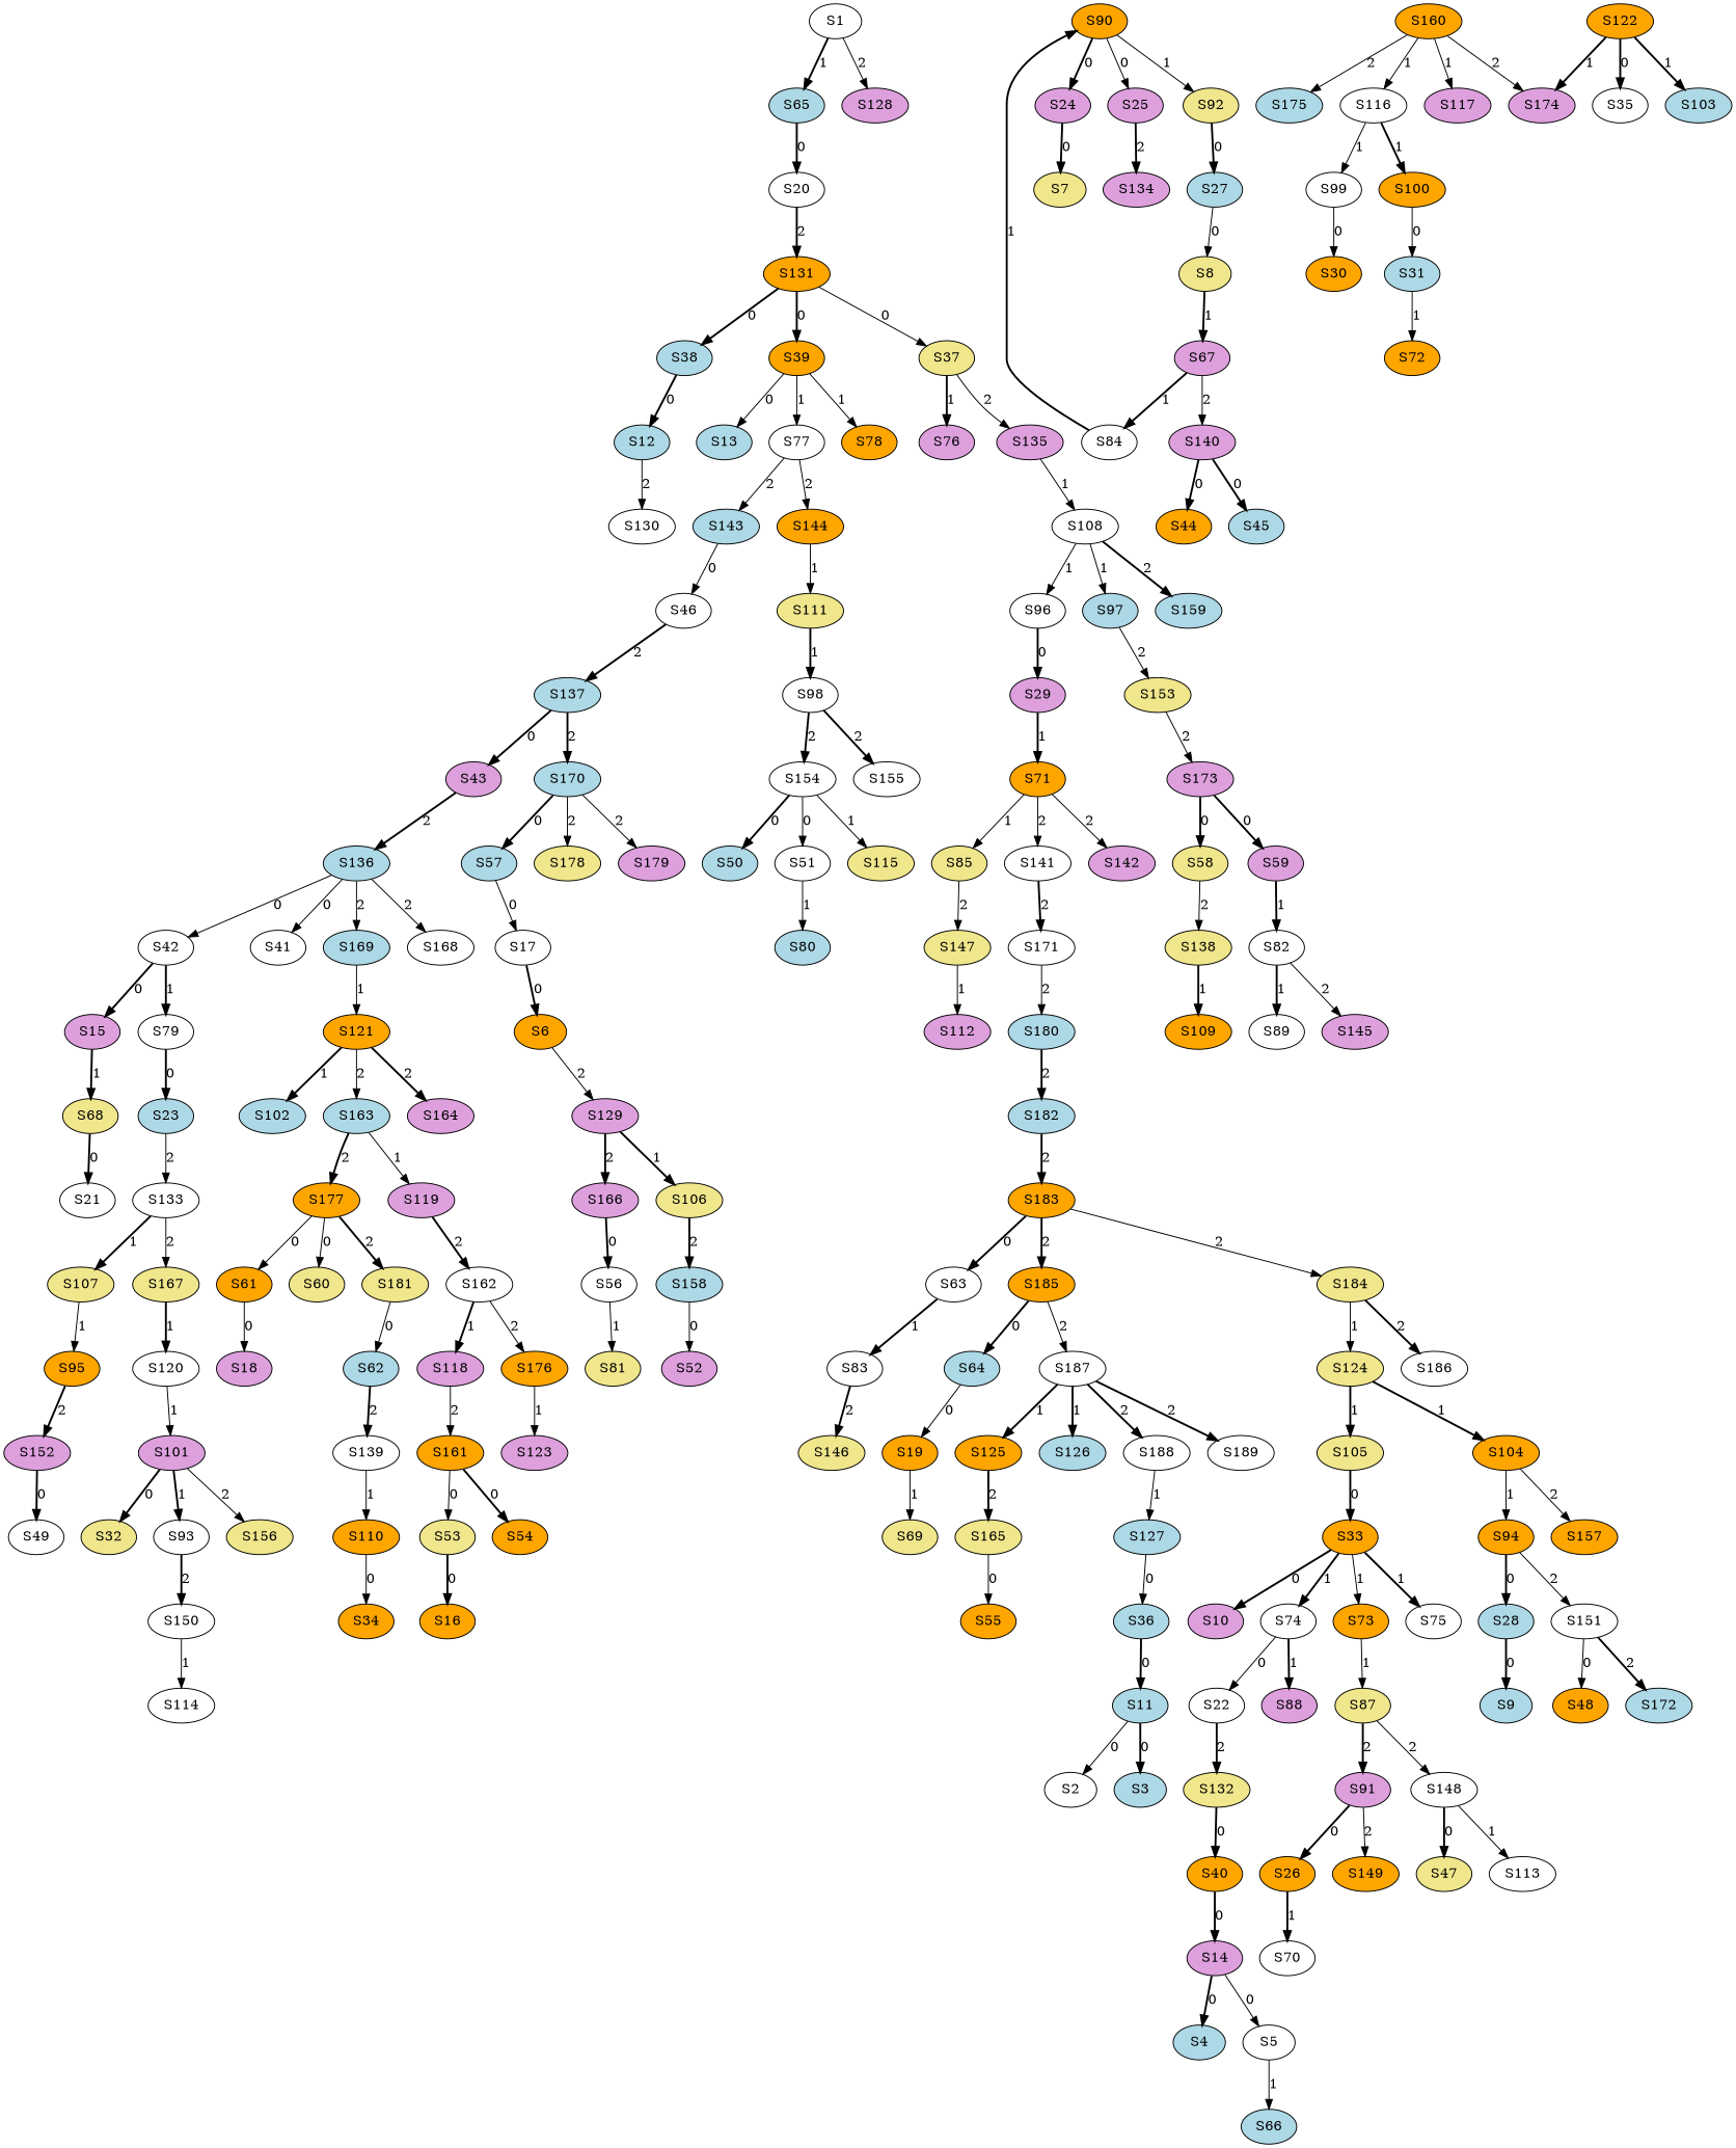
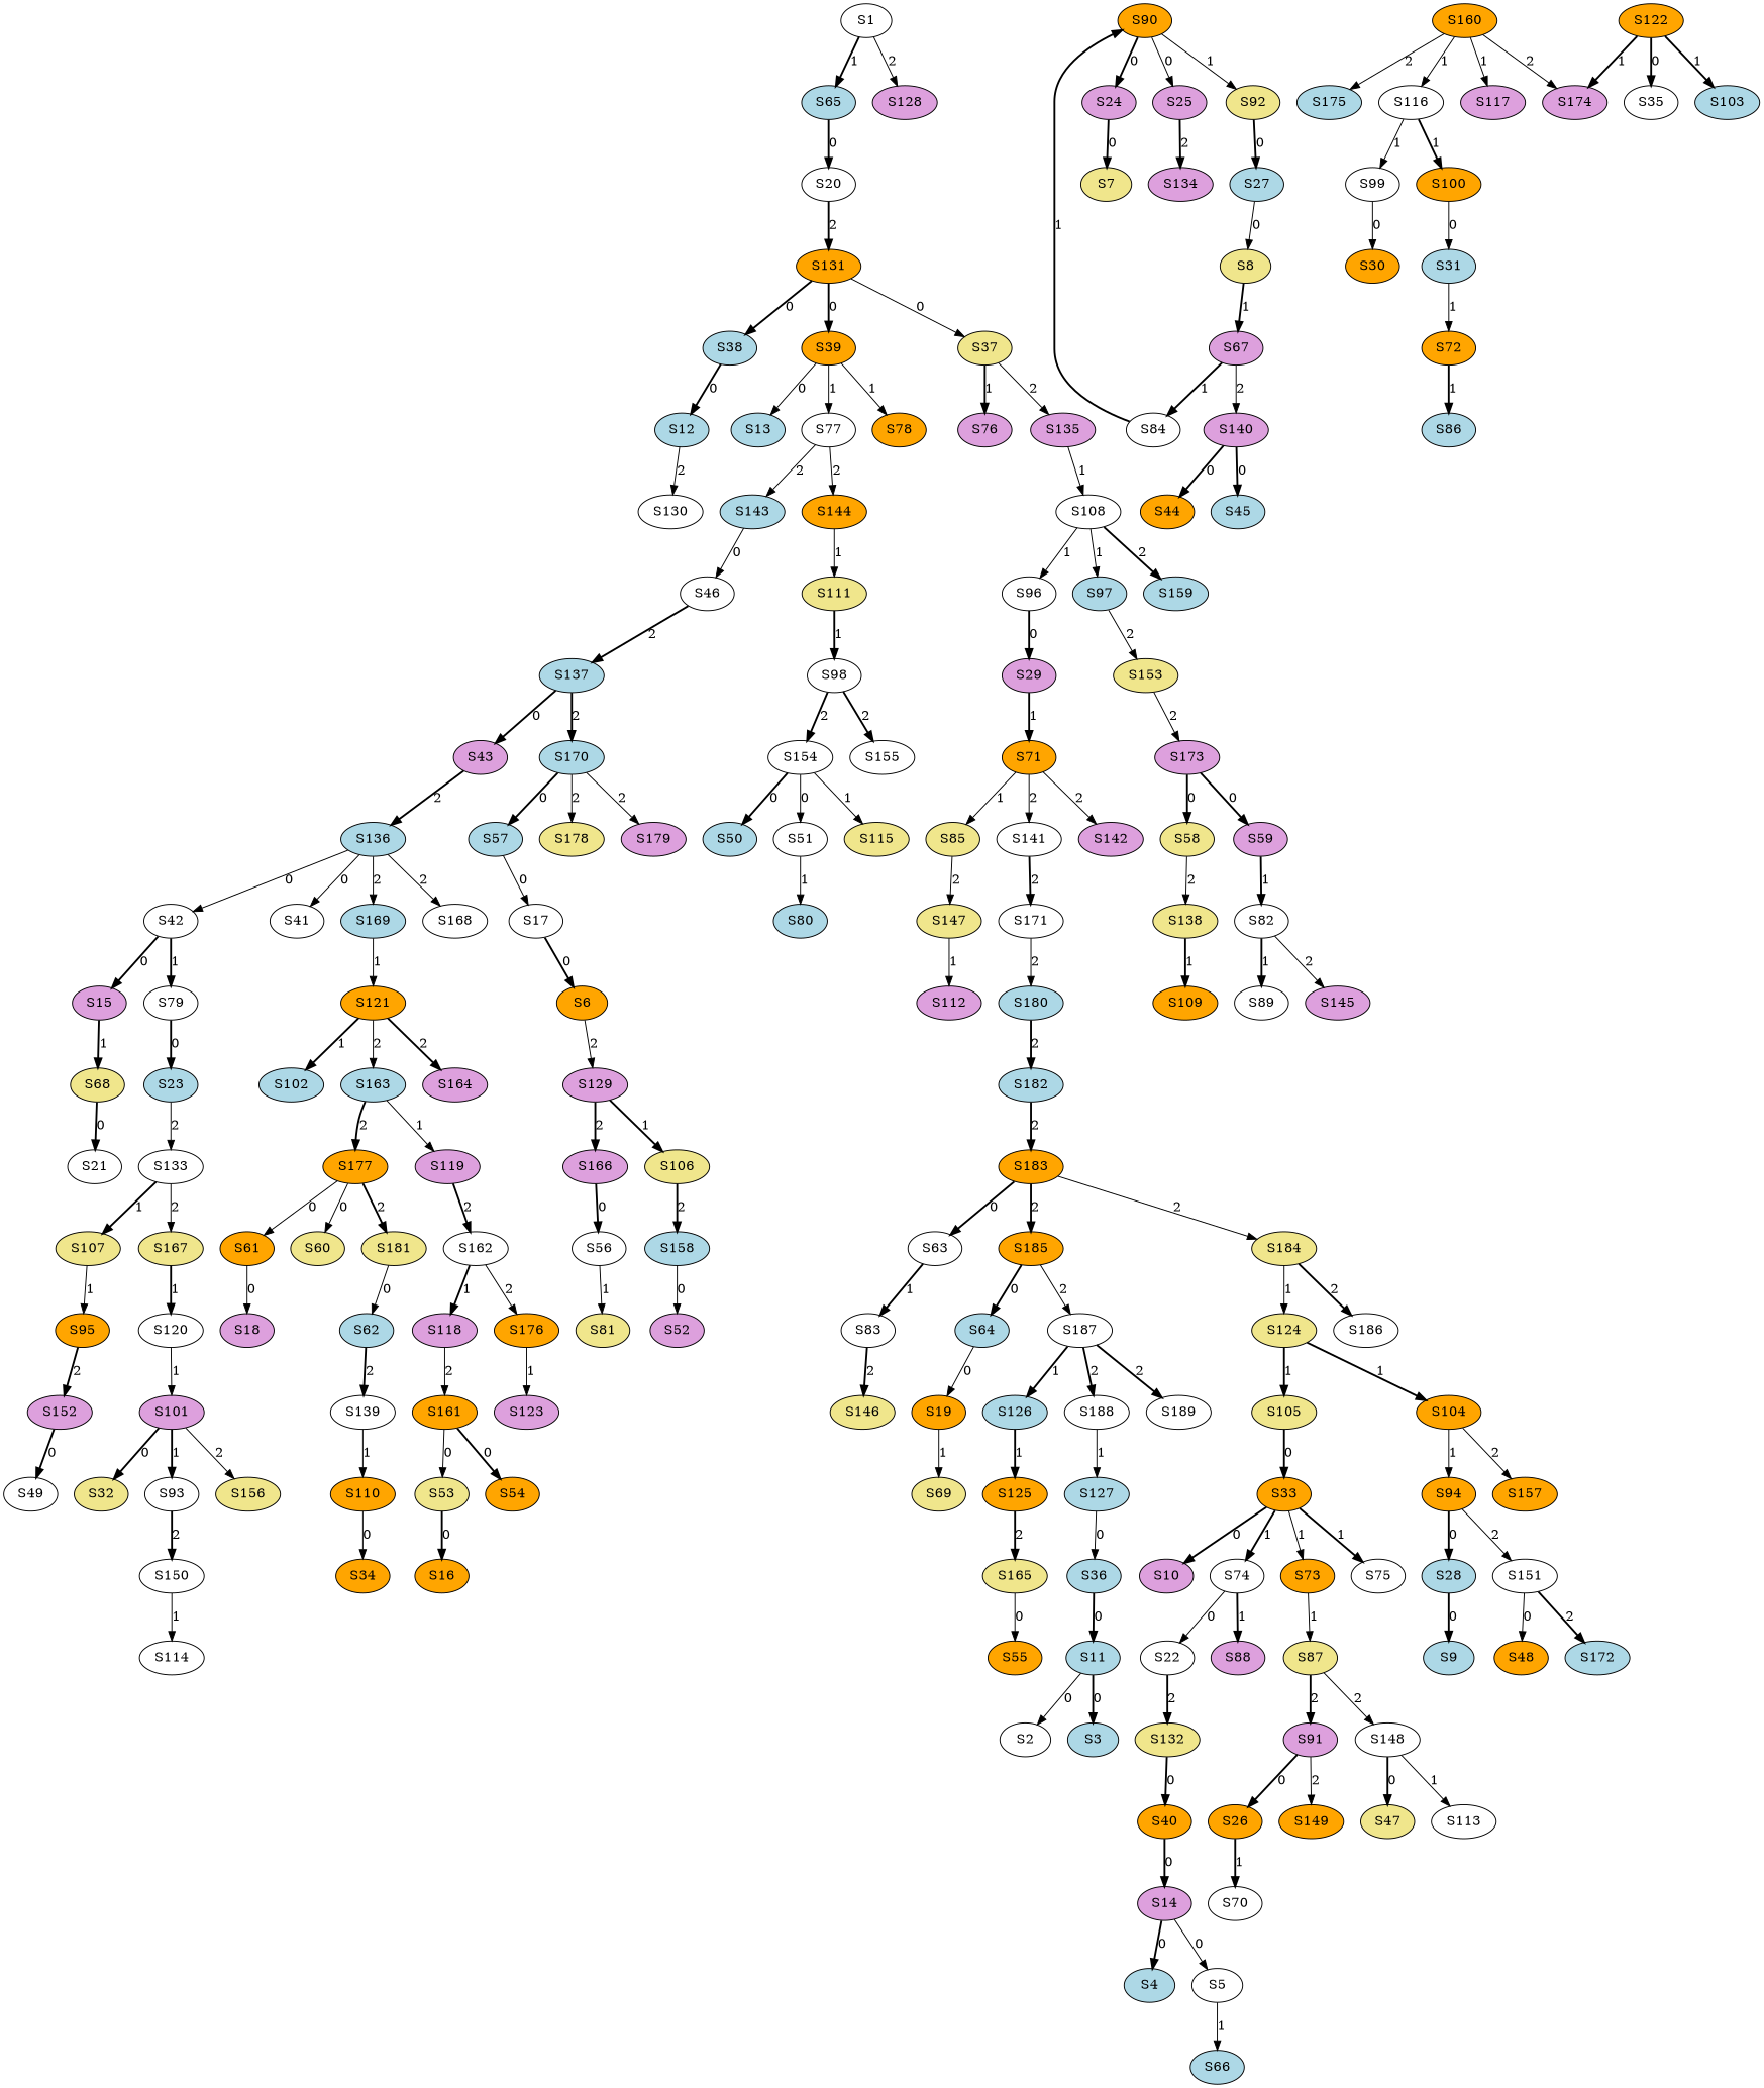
  strict digraph {
    node [fillcolor=white style=filled]
    edge [style=bold]
    S11 [fillcolor=lightblue]
    S2
    S3 [fillcolor=lightblue]
    S14 [fillcolor=plum]
    S4 [fillcolor=lightblue]
    S5
    S66 [fillcolor=lightblue]
    S6 [fillcolor=orange]
    S17
    S129 [fillcolor=plum]
    S166 [fillcolor=plum]
    S106 [fillcolor=khaki]
    S24 [fillcolor=plum]
    S7 [fillcolor=khaki]
    S27 [fillcolor=lightblue]
    S8 [fillcolor=khaki]
    S67 [fillcolor=plum]
    S140 [fillcolor=plum]
    S84
    S28 [fillcolor=lightblue]
    S9 [fillcolor=lightblue]
    S33 [fillcolor=orange]
    S10 [fillcolor=plum]
    S74
    S73 [fillcolor=orange]
    S75
    S22
    S88 [fillcolor=plum]
    S87 [fillcolor=khaki]
    S36 [fillcolor=lightblue]
    S38 [fillcolor=lightblue]
    S12 [fillcolor=lightblue]
    S130
    S39 [fillcolor=orange]
    S13 [fillcolor=lightblue]
    S77
    S78 [fillcolor=orange]
    S143 [fillcolor=lightblue]
    S144 [fillcolor=orange]
    S40 [fillcolor=orange]
    S15 [fillcolor=plum]
    S42
    S79
    S68 [fillcolor=khaki]
    S23 [fillcolor=lightblue]
    S21
    S53 [fillcolor=khaki]
    S16 [fillcolor=orange]
    S57 [fillcolor=lightblue]
    S61 [fillcolor=orange]
    S18 [fillcolor=plum]
    S64 [fillcolor=lightblue]
    S19 [fillcolor=orange]
    S69 [fillcolor=khaki]
    S65 [fillcolor=lightblue]
    S20
    S131 [fillcolor=orange]
    S37 [fillcolor=khaki]
    S132 [fillcolor=khaki]
    S133
    S107 [fillcolor=khaki]
    S167 [fillcolor=khaki]
    S90 [fillcolor=orange]
    S25 [fillcolor=plum]
    S92 [fillcolor=khaki]
    S134 [fillcolor=plum]
    S91 [fillcolor=plum]
    S26 [fillcolor=orange]
    S149 [fillcolor=orange]
    S70
    S94 [fillcolor=orange]
    S151
    S48 [fillcolor=orange]
    S172 [fillcolor=lightblue]
    S29 [fillcolor=plum]
    S96
    S71 [fillcolor=orange]
    S85 [fillcolor=khaki]
    S141
    S142 [fillcolor=plum]
    S30 [fillcolor=orange]
    S99
    S100 [fillcolor=orange]
    S31 [fillcolor=lightblue]
    S72 [fillcolor=orange]
+   S86 [fillcolor=lightblue]
    S101 [fillcolor=plum]
    S32 [fillcolor=khaki]
    S93
    S156 [fillcolor=khaki]
    S150
    S105 [fillcolor=khaki]
    S110 [fillcolor=orange]
    S34 [fillcolor=orange]
    S122 [fillcolor=orange]
    S35
    S103 [fillcolor=lightblue]
    S174 [fillcolor=plum]
    S127 [fillcolor=lightblue]
    S76 [fillcolor=plum]
    S135 [fillcolor=plum]
    S108
    S136 [fillcolor=lightblue]
    S41
    S169 [fillcolor=lightblue]
    S168
    S121 [fillcolor=orange]
    S137 [fillcolor=lightblue]
    S43 [fillcolor=plum]
    S170 [fillcolor=lightblue]
    S178 [fillcolor=khaki]
    S179 [fillcolor=plum]
    S44 [fillcolor=orange]
    S45 [fillcolor=lightblue]
    S46
    S47 [fillcolor=khaki]
    S148
    S113
    S152 [fillcolor=plum]
    S49
    S50 [fillcolor=lightblue]
    S154
    S51
    S115 [fillcolor=khaki]
    S80 [fillcolor=lightblue]
    S158 [fillcolor=lightblue]
    S52 [fillcolor=plum]
    S161 [fillcolor=orange]
    S54 [fillcolor=orange]
    S165 [fillcolor=khaki]
    S55 [fillcolor=orange]
    S56
    S81 [fillcolor=khaki]
    S173 [fillcolor=plum]
    S58 [fillcolor=khaki]
    S59 [fillcolor=plum]
    S138 [fillcolor=khaki]
    S82
    S109 [fillcolor=orange]
    S89
    S145 [fillcolor=plum]
    S177 [fillcolor=orange]
    S60 [fillcolor=khaki]
    S181 [fillcolor=khaki]
    S62 [fillcolor=lightblue]
    S139
    S183 [fillcolor=orange]
    S63
    S185 [fillcolor=orange]
    S184 [fillcolor=khaki]
    S83
    S187
    S124 [fillcolor=khaki]
    S186
    S146 [fillcolor=khaki]
    S125 [fillcolor=orange]
    S126 [fillcolor=lightblue]
    S188
    S189
    S1
    S128 [fillcolor=plum]
    S147 [fillcolor=khaki]
    S171
    S111 [fillcolor=khaki]
    S112 [fillcolor=plum]
    S114
    S104 [fillcolor=orange]
    S157 [fillcolor=orange]
    S95 [fillcolor=orange]
    S97 [fillcolor=lightblue]
    S159 [fillcolor=lightblue]
    S153 [fillcolor=khaki]
    S98
    S155
    S116
    S120
    S102 [fillcolor=lightblue]
    S163 [fillcolor=lightblue]
    S164 [fillcolor=plum]
    S119 [fillcolor=plum]
    S160 [fillcolor=orange]
    S117 [fillcolor=plum]
    S175 [fillcolor=lightblue]
    S118 [fillcolor=plum]
    S162
    S176 [fillcolor=orange]
    S123 [fillcolor=plum]
    S180 [fillcolor=lightblue]
    S182 [fillcolor=lightblue]
    S11 -> S2 [label=0 style=solid]
    S11 -> S3 [label=0]
    S14 -> S4 [label=0]
    S14 -> S5 [label=0 style=solid]
    S5 -> S66 [label=1 style=solid]
    S6 -> S129 [label=2 style=solid]
    S17 -> S6 [label=0]
    S129 -> S166 [label=2]
    S129 -> S106 [label=1]
    S166 -> S56 [label=0]
    S106 -> S158 [label=2]
    S24 -> S7 [label=0]
    S27 -> S8 [label=0 style=solid]
    S8 -> S67 [label=1]
    S67 -> S140 [label=2 style=solid]
    S67 -> S84 [label=1]
    S140 -> S44 [label=0]
    S140 -> S45 [label=0]
    S84 -> S90 [label=1]
    S28 -> S9 [label=0]
    S33 -> S10 [label=0]
    S33 -> S74 [label=1]
    S33 -> S73 [label=1 style=solid]
    S33 -> S75 [label=1]
    S74 -> S22 [label=0 style=solid]
    S74 -> S88 [label=1]
    S73 -> S87 [label=1 style=solid]
    S22 -> S132 [label=2]
    S87 -> S91 [label=2]
    S87 -> S148 [label=2 style=solid]
    S36 -> S11 [label=0]
    S38 -> S12 [label=0]
    S12 -> S130 [label=2 style=solid]
    S39 -> S13 [label=0 style=solid]
    S39 -> S77 [label=1 style=solid]
    S39 -> S78 [label=1 style=solid]
    S77 -> S143 [label=2 style=solid]
    S77 -> S144 [label=2 style=solid]
    S143 -> S46 [label=0 style=solid]
    S144 -> S111 [label=1 style=solid]
    S40 -> S14 [label=0]
    S15 -> S68 [label=1]
    S42 -> S15 [label=0]
    S42 -> S79 [label=1]
    S79 -> S23 [label=0]
    S68 -> S21 [label=0]
    S23 -> S133 [label=2 style=solid]
    S53 -> S16 [label=0]
    S57 -> S17 [label=0 style=solid]
    S61 -> S18 [label=0 style=solid]
    S64 -> S19 [label=0 style=solid]
    S19 -> S69 [label=1 style=solid]
    S65 -> S20 [label=0]
    S20 -> S131 [label=2]
    S131 -> S38 [label=0]
    S131 -> S39 [label=0]
    S131 -> S37 [label=0 style=solid]
    S37 -> S76 [label=1]
    S37 -> S135 [label=2 style=solid]
    S132 -> S40 [label=0]
    S133 -> S107 [label=1]
    S133 -> S167 [label=2 style=solid]
    S107 -> S95 [label=1 style=solid]
    S167 -> S120 [label=1]
    S90 -> S24 [label=0]
    S90 -> S25 [label=0 style=solid]
    S90 -> S92 [label=1 style=solid]
    S25 -> S134 [label=2]
    S92 -> S27 [label=0]
    S91 -> S26 [label=0]
    S91 -> S149 [label=2 style=solid]
    S26 -> S70 [label=1]
    S94 -> S28 [label=0]
    S94 -> S151 [label=2 style=solid]
    S151 -> S48 [label=0 style=solid]
    S151 -> S172 [label=2]
    S29 -> S71 [label=1]
    S96 -> S29 [label=0]
    S71 -> S85 [label=1 style=solid]
    S71 -> S141 [label=2 style=solid]
    S71 -> S142 [label=2 style=solid]
    S85 -> S147 [label=2 style=solid]
    S141 -> S171 [label=2]
    S99 -> S30 [label=0 style=solid]
    S100 -> S31 [label=0 style=solid]
    S31 -> S72 [label=1 style=solid]
+   S72 -> S86 [label=1]
    S101 -> S32 [label=0]
    S101 -> S93 [label=1]
    S101 -> S156 [label=2 style=solid]
    S93 -> S150 [label=2]
    S150 -> S114 [label=1 style=solid]
    S105 -> S33 [label=0]
    S110 -> S34 [label=0 style=solid]
    S122 -> S35 [label=0]
    S122 -> S103 [label=1]
    S122 -> S174 [label=1]
    S127 -> S36 [label=0 style=solid]
    S135 -> S108 [label=1 style=solid]
    S108 -> S96 [label=1 style=solid]
    S108 -> S97 [label=1 style=solid]
    S108 -> S159 [label=2]
    S136 -> S42 [label=0 style=solid]
    S136 -> S41 [label=0 style=solid]
    S136 -> S169 [label=2 style=solid]
    S136 -> S168 [label=2 style=solid]
    S169 -> S121 [label=1 style=solid]
    S121 -> S102 [label=1]
    S121 -> S163 [label=2 style=solid]
    S121 -> S164 [label=2]
    S137 -> S43 [label=0]
    S137 -> S170 [label=2]
    S43 -> S136 [label=2]
    S170 -> S57 [label=0]
    S170 -> S178 [label=2 style=solid]
    S170 -> S179 [label=2 style=solid]
    S46 -> S137 [label=2]
    S148 -> S47 [label=0]
    S148 -> S113 [label=1 style=solid]
    S152 -> S49 [label=0]
    S154 -> S50 [label=0]
    S154 -> S51 [label=0 style=solid]
    S154 -> S115 [label=1 style=solid]
    S51 -> S80 [label=1 style=solid]
    S158 -> S52 [label=0 style=solid]
    S161 -> S53 [label=0 style=solid]
    S161 -> S54 [label=0]
    S165 -> S55 [label=0 style=solid]
    S56 -> S81 [label=1 style=solid]
    S173 -> S58 [label=0]
    S173 -> S59 [label=0]
    S58 -> S138 [label=2 style=solid]
    S59 -> S82 [label=1]
    S138 -> S109 [label=1]
    S82 -> S89 [label=1]
    S82 -> S145 [label=2 style=solid]
    S177 -> S61 [label=0 style=solid]
    S177 -> S60 [label=0 style=solid]
    S177 -> S181 [label=2]
    S181 -> S62 [label=0 style=solid]
    S62 -> S139 [label=2]
    S139 -> S110 [label=1 style=solid]
    S183 -> S63 [label=0]
    S183 -> S185 [label=2]
    S183 -> S184 [label=2 style=solid]
    S63 -> S83 [label=1]
    S185 -> S64 [label=0]
    S185 -> S187 [label=2 style=solid]
    S184 -> S124 [label=1 style=solid]
    S184 -> S186 [label=2]
    S83 -> S146 [label=2]
-   S187 -> S125 [label=1]
+   S126 -> S125 [label=1]
    S187 -> S126 [label=1]
    S187 -> S188 [label=2]
    S187 -> S189 [label=2]
    S124 -> S105 [label=1]
    S124 -> S104 [label=1]
    S125 -> S165 [label=2]
    S188 -> S127 [label=1 style=solid]
    S1 -> S65 [label=1]
    S1 -> S128 [label=2 style=solid]
    S147 -> S112 [label=1 style=solid]
    S171 -> S180 [label=2 style=solid]
    S111 -> S98 [label=1]
    S104 -> S94 [label=1 style=solid]
    S104 -> S157 [label=2 style=solid]
    S95 -> S152 [label=2]
    S97 -> S153 [label=2 style=solid]
    S153 -> S173 [label=2 style=solid]
    S98 -> S154 [label=2]
    S98 -> S155 [label=2]
    S116 -> S99 [label=1 style=solid]
    S116 -> S100 [label=1]
    S120 -> S101 [label=1 style=solid]
    S163 -> S177 [label=2]
    S163 -> S119 [label=1 style=solid]
    S119 -> S162 [label=2]
    S160 -> S174 [label=2 style=solid]
    S160 -> S116 [label=1 style=solid]
    S160 -> S117 [label=1 style=solid]
    S160 -> S175 [label=2 style=solid]
    S118 -> S161 [label=2 style=solid]
    S162 -> S118 [label=1]
    S162 -> S176 [label=2 style=solid]
    S176 -> S123 [label=1 style=solid]
    S180 -> S182 [label=2]
    S182 -> S183 [label=2]
  }
